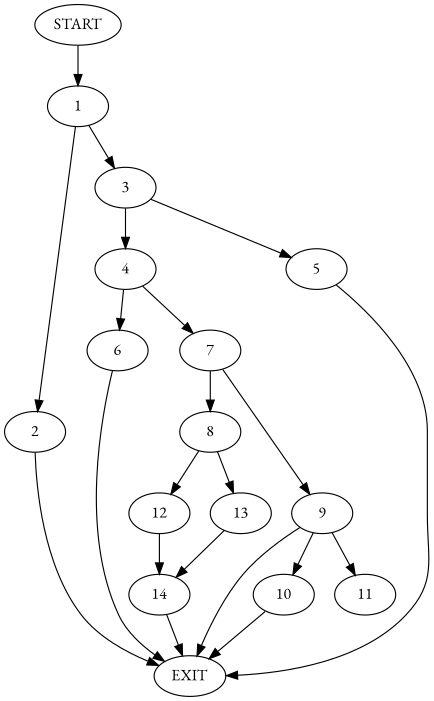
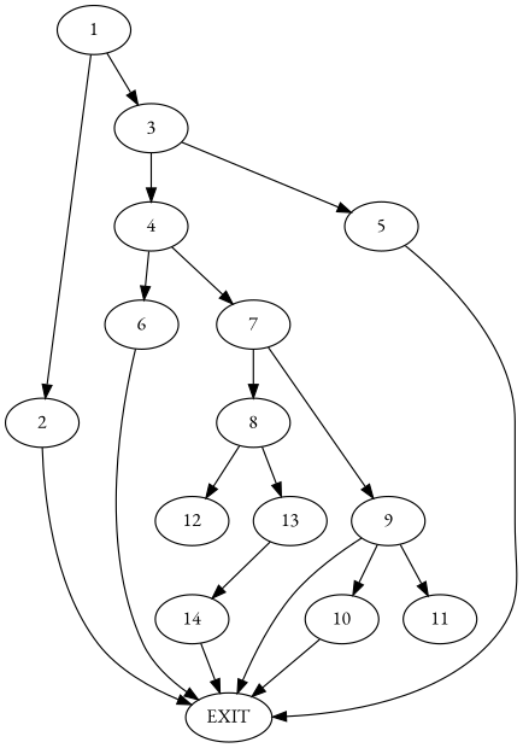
  digraph {
    fontname="EB Garamond"
    node [fontname="EB Garamond"]
    edge [fontname="EB Garamond"]
-   n1 [label=START]
    1
    2
    3
    n5 [label=EXIT]
    4
    5
    6
    7
    8
    9
    12
    13
    10
    11
    14
-   n1 -> 1
    1 -> 2
    1 -> 3
    2 -> n5
    3 -> 4
    3 -> 5
    4 -> 6
    4 -> 7
    5 -> n5
    6 -> n5
    7 -> 8
    7 -> 9
    8 -> 12
    8 -> 13
    9 -> n5
    9 -> 10
    9 -> 11
-   12 -> 14
    13 -> 14
    10 -> n5
    14 -> n5
  }
